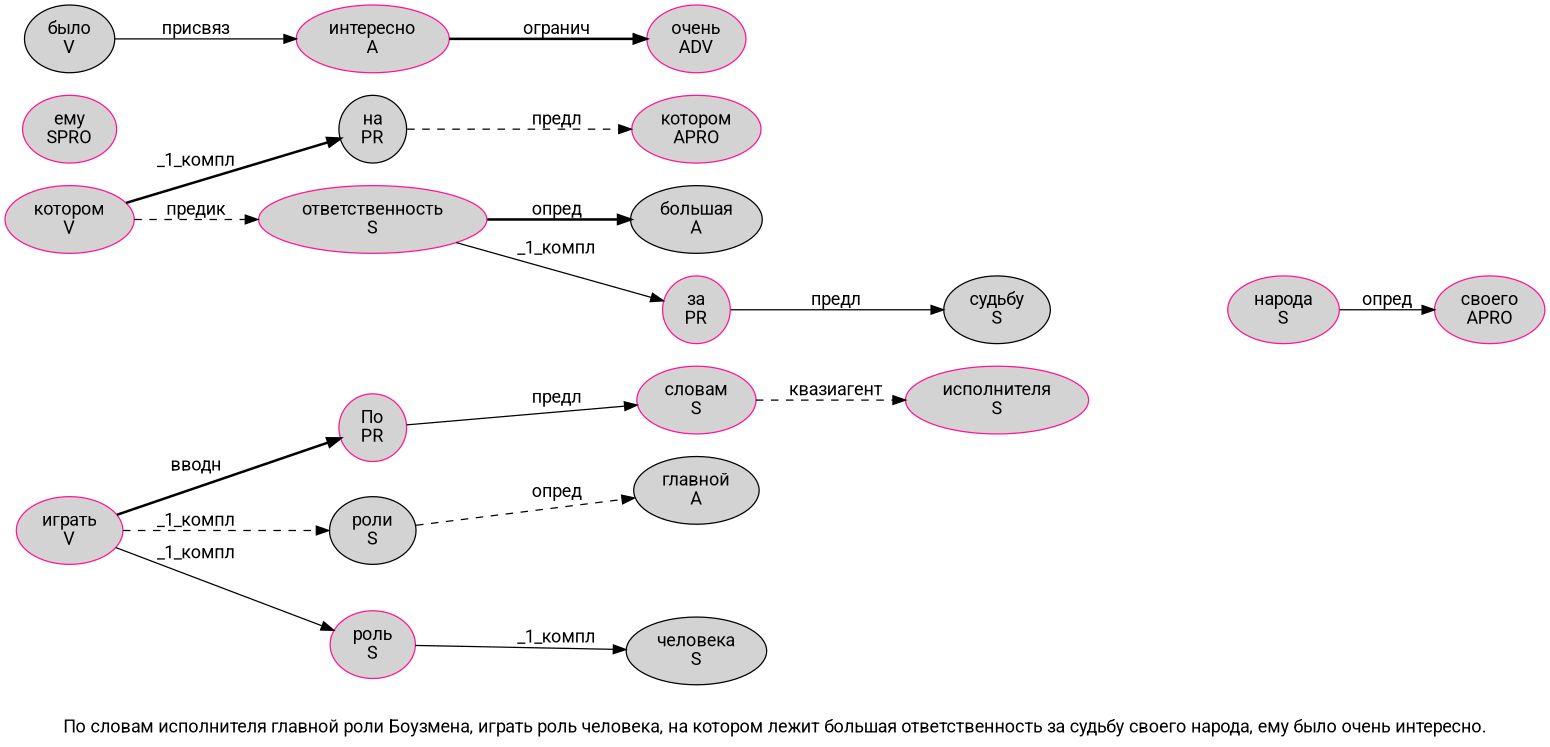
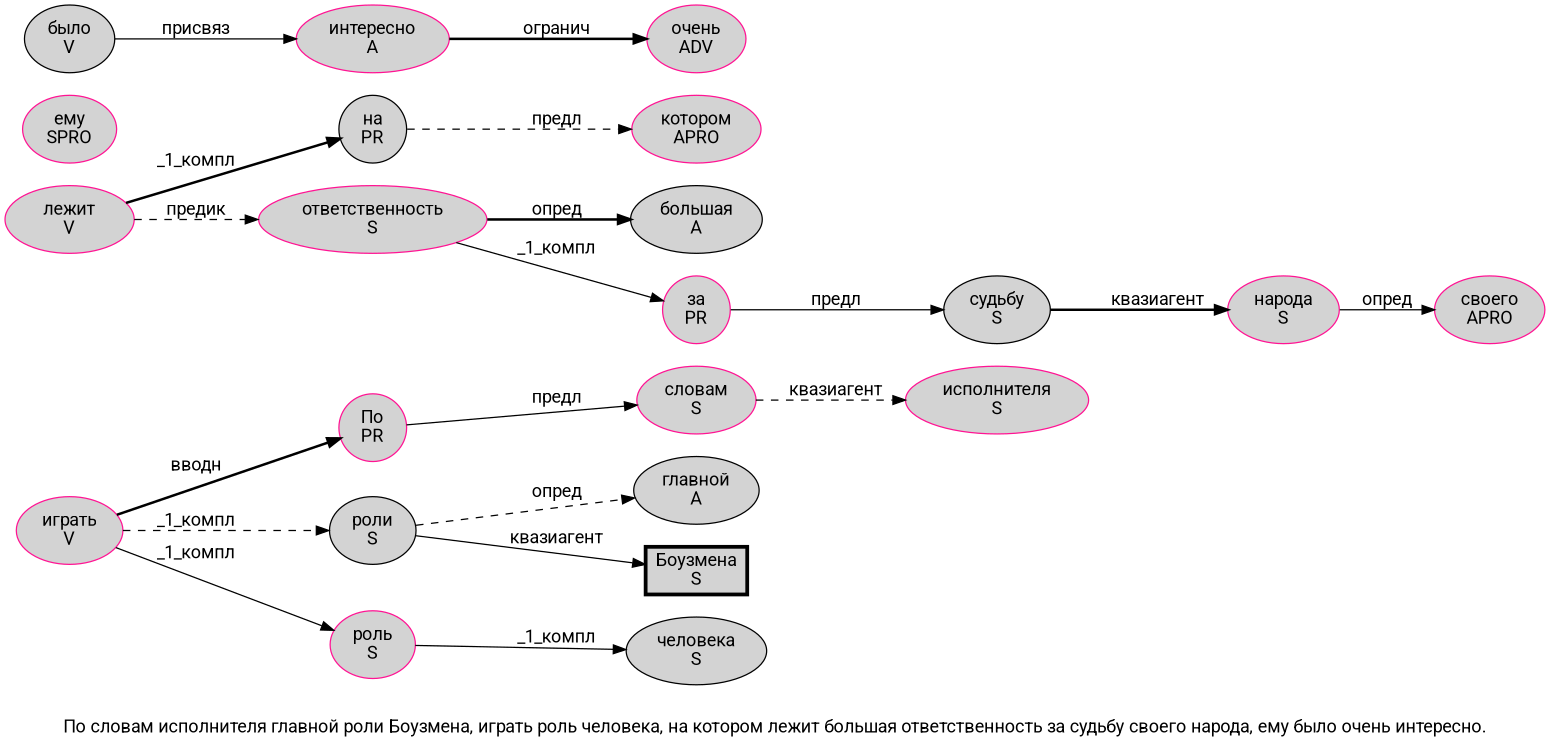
  digraph {
    fontname=Roboto
    label="По словам исполнителя главной роли Боузмена, играть роль человека, на котором лежит большая ответственность за судьбу своего народа, ему было очень интересно."
    rankdir=LR
    node [color=deeppink fillcolor=lightgray fontname=Roboto penwidth=1 shape=ellipse style=filled]
    edge [fontname=Roboto style=solid]
    n1 [label="По\nPR"]
    n2 [label="словам\nS"]
    n3 [label="исполнителя\nS"]
    n4 [color=black label="главной\nA"]
    n5 [color=black label="роли\nS"]
+   n6 [color=black label="Боузмена\nS" penwidth=3 shape=box]
    n7 [label="играть\nV"]
    n8 [label="роль\nS"]
    n9 [color=black label="человека\nS"]
-   n10 [label="котором\nV"]
+   n10 [label="лежит\nV"]
    n11 [color=black label="на\nPR"]
    n12 [label="ответственность\nS"]
    n13 [label="котором\nAPRO"]
    n14 [color=black label="большая\nA"]
    n15 [label="за\nPR"]
    n16 [color=black label="судьбу\nS"]
    n17 [label="народа\nS"]
    n18 [label="своего\nAPRO"]
    n19 [label="ему\nSPRO"]
    n20 [color=black label="было\nV"]
    n21 [label="интересно\nA"]
    n22 [label="очень\nADV"]
    n1 -> n2 [label="предл"]
    n2 -> n3 [label="квазиагент" style=dashed]
    n5 -> n4 [label="опред" style=dashed]
+   n5 -> n6 [label="квазиагент"]
    n7 -> n1 [label="вводн" style=bold]
    n7 -> n5 [label="_1_компл" style=dashed]
    n7 -> n8 [label="_1_компл"]
    n8 -> n9 [label="_1_компл"]
    n10 -> n11 [label="_1_компл" style=bold]
    n10 -> n12 [label="предик" style=dashed]
    n11 -> n13 [label="предл" style=dashed]
    n12 -> n14 [label="опред" style=bold]
    n12 -> n15 [label="_1_компл"]
    n15 -> n16 [label="предл"]
+   n16 -> n17 [label="квазиагент" style=bold]
    n17 -> n18 [label="опред"]
    n20 -> n21 [label="присвяз"]
    n21 -> n22 [label="огранич" style=bold]
  }
